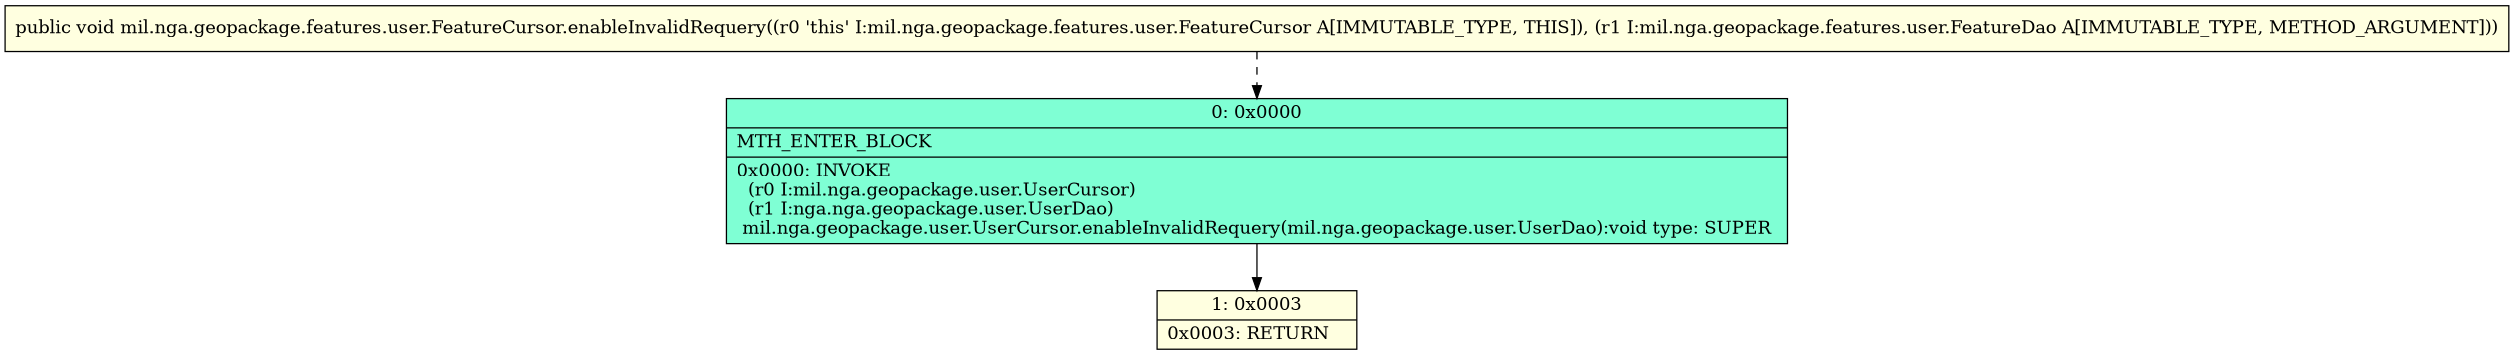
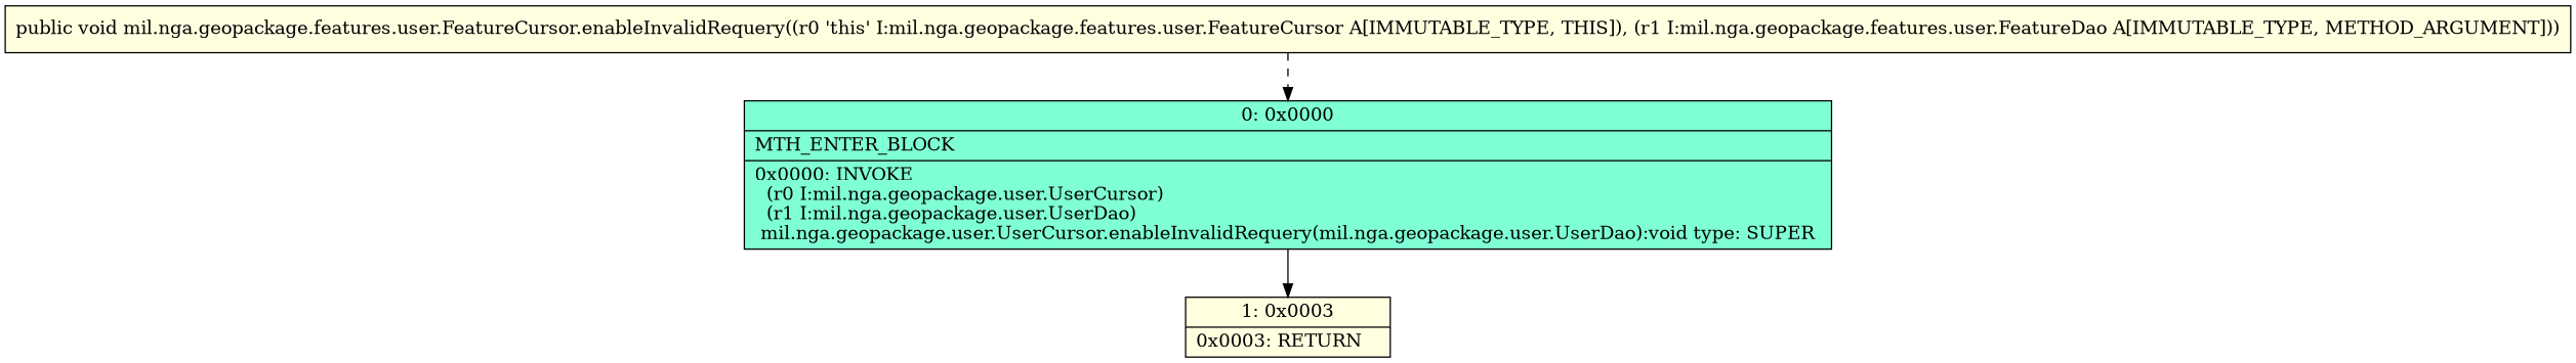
  digraph {
    node [shape=record style=filled fillcolor=lightyellow]
-   n1 [label="{0\:\ 0x0000|MTH_ENTER_BLOCK\l|0x0000: INVOKE  \l  (r0 I:mil.nga.geopackage.user.UserCursor)\l  (r1 I:nga.nga.geopackage.user.UserDao)\l mil.nga.geopackage.user.UserCursor.enableInvalidRequery(mil.nga.geopackage.user.UserDao):void type: SUPER \l}" fillcolor=aquamarine]
+   n1 [label="{0\:\ 0x0000|MTH_ENTER_BLOCK\l|0x0000: INVOKE  \l  (r0 I:mil.nga.geopackage.user.UserCursor)\l  (r1 I:mil.nga.geopackage.user.UserDao)\l mil.nga.geopackage.user.UserCursor.enableInvalidRequery(mil.nga.geopackage.user.UserDao):void type: SUPER \l}" fillcolor=aquamarine]
    n2 [label="{1\:\ 0x0003|0x0003: RETURN   \l}"]
    n3 [label="{public void mil.nga.geopackage.features.user.FeatureCursor.enableInvalidRequery((r0 'this' I:mil.nga.geopackage.features.user.FeatureCursor A[IMMUTABLE_TYPE, THIS]), (r1 I:mil.nga.geopackage.features.user.FeatureDao A[IMMUTABLE_TYPE, METHOD_ARGUMENT])) }"]
    n1 -> n2 [style=solid]
    n3 -> n1 [style=dashed]
  }
